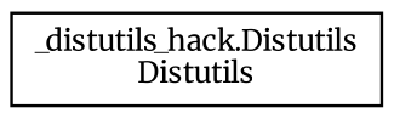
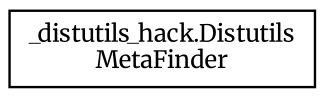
  digraph {
    rankdir=TB
    fontname=Merriweather
-   n1 [color=black fillcolor=white fontname=Merriweather fontsize=10 height=0.2 label="_distutils_hack.Distutils\lDistutils" shape=record style=filled width=0.4]
+   n1 [color=black fillcolor=white fontname=Merriweather fontsize=10 height=0.2 label="_distutils_hack.Distutils\lMetaFinder" shape=record style=filled width=0.4]
  }
